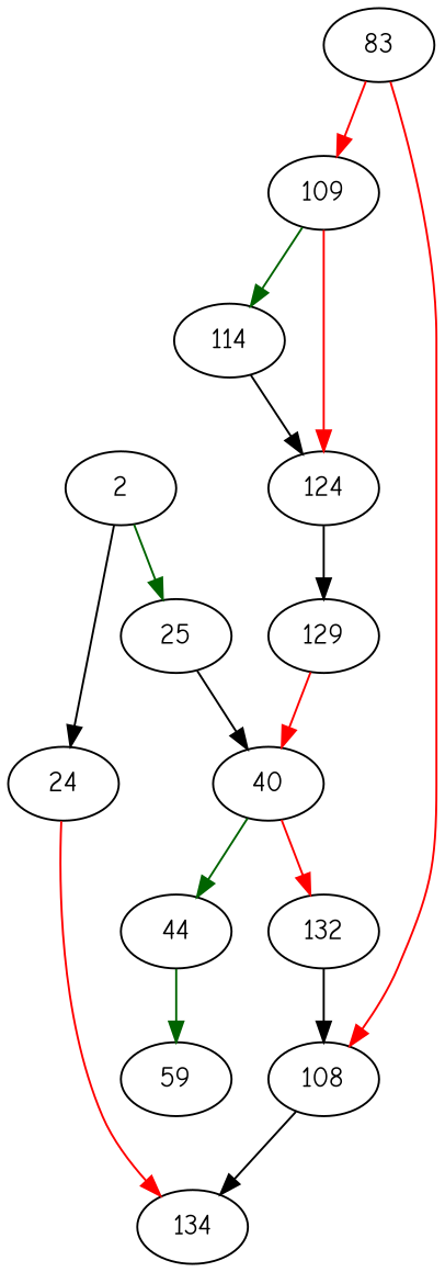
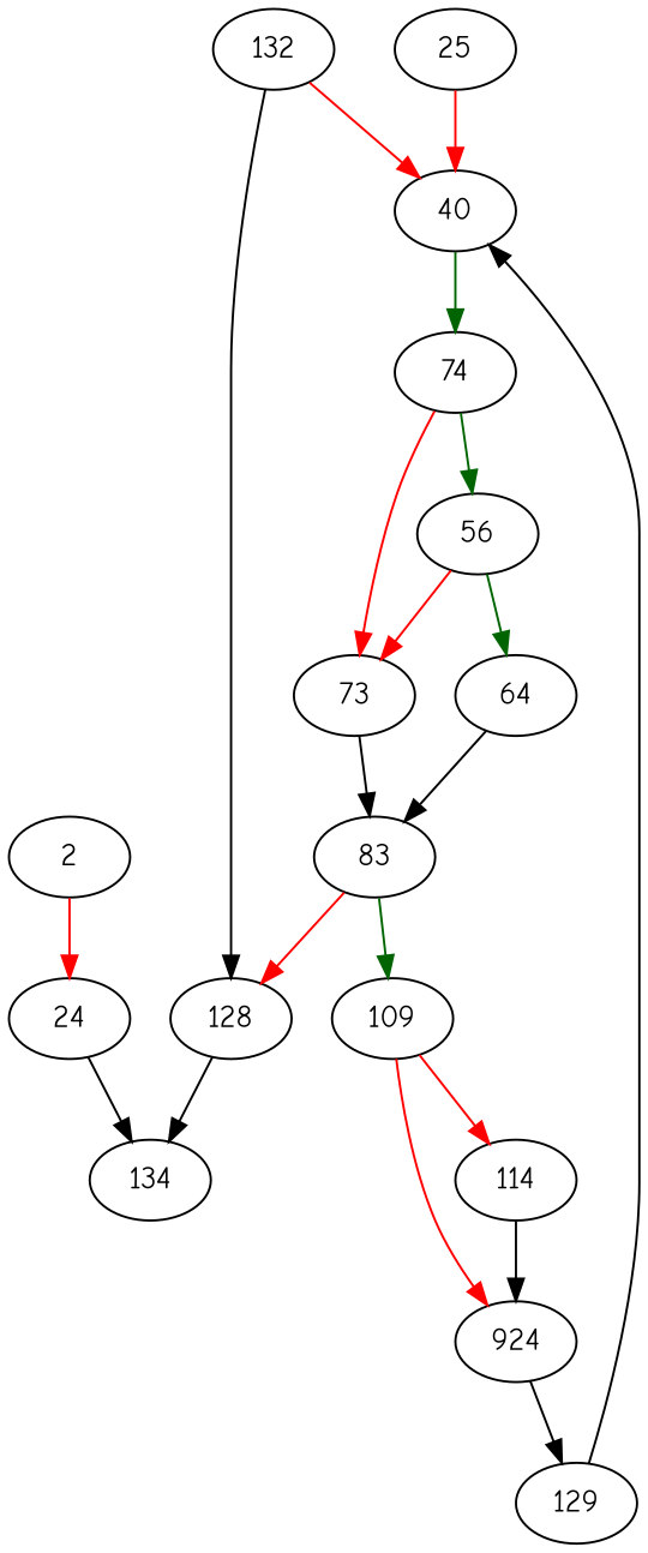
  strict digraph {
    fontname="Comic Neue"
    node [fontname="Comic Neue"]
    edge [fontname="Comic Neue"]
    2 [entry=true]
    25
    24
    40
    134
-   44
+   44 [label=74]
    132
-   59
-   108
+   59 [label=56]
+   73
+   108 [label=128]
+   64
    83
    109
    114
-   124
+   124 [label=924]
    129
-   2 -> 25 [color=darkgreen cond=true]
-   2 -> 24 [color=black cond=false]
-   25 -> 40
-   24 -> 134 [color=red]
+   2 -> 24 [color=red cond=false]
+   25 -> 40 [color=red]
+   24 -> 134
    40 -> 44 [color=darkgreen cond=true]
-   40 -> 132 [color=red cond=false]
+   132 -> 40 [color=red cond=false]
    44 -> 59 [color=darkgreen cond=true]
+   44 -> 73 [color=red cond=false]
    132 -> 108
+   59 -> 73 [color=red cond=false]
+   59 -> 64 [color=darkgreen cond=true]
+   73 -> 83
    108 -> 134
+   64 -> 83
    83 -> 108 [color=red cond=false]
-   83 -> 109 [color=red cond=true]
-   109 -> 114 [color=darkgreen cond=true]
+   83 -> 109 [color=darkgreen cond=true]
+   109 -> 114 [color=red cond=true]
    109 -> 124 [color=red cond=false]
    114 -> 124
    124 -> 129
-   129 -> 40 [color=red]
+   129 -> 40
  }
